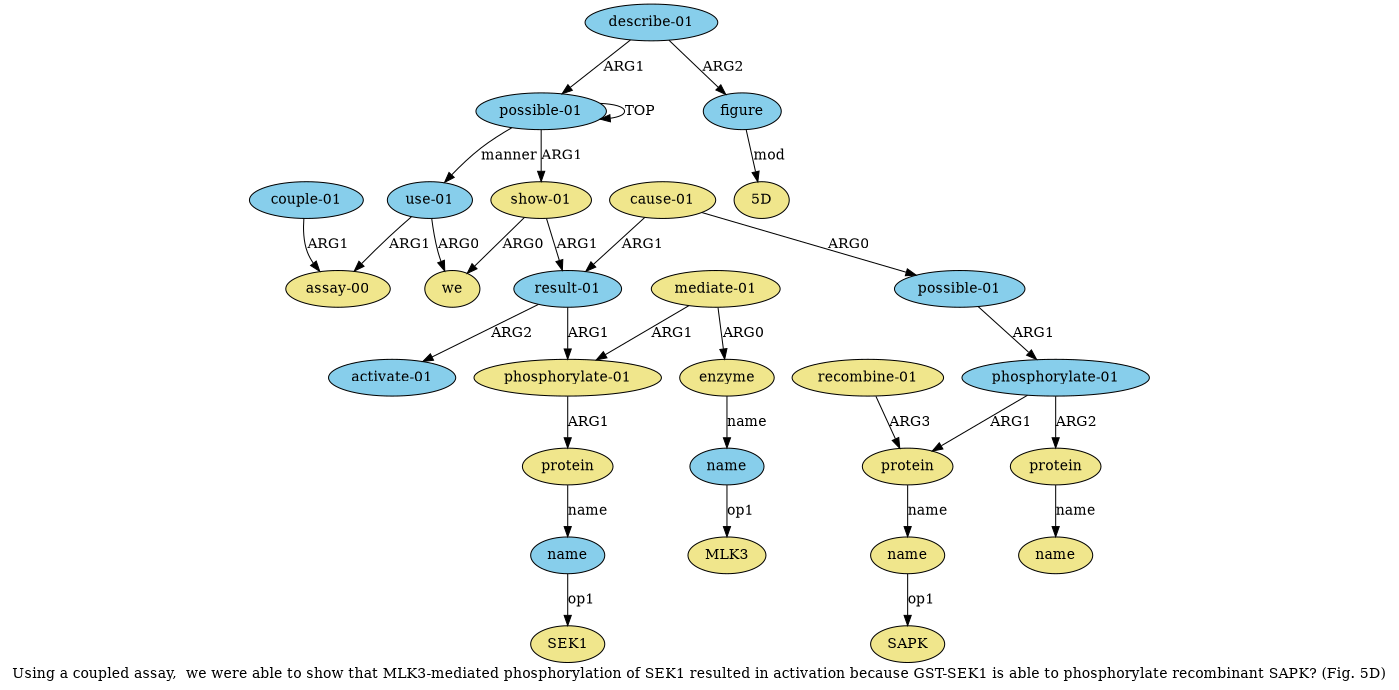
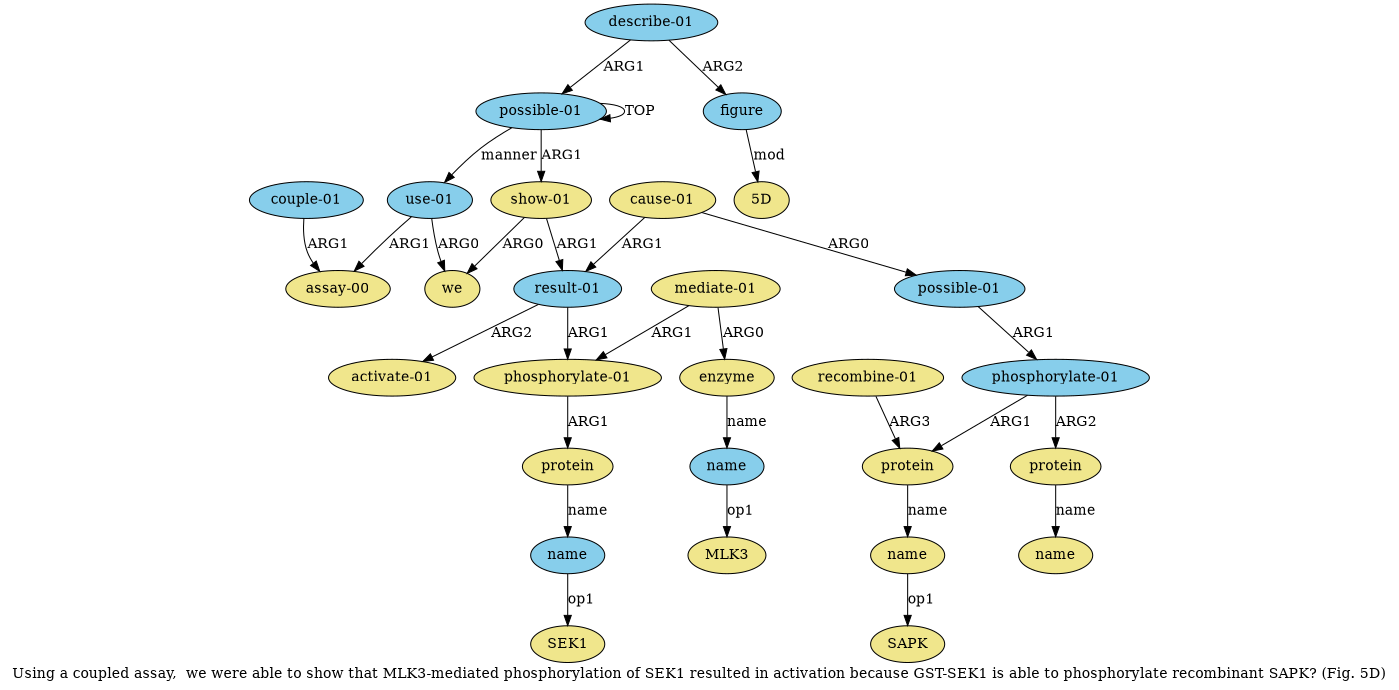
  digraph {
    label="Using a coupled assay,  we were able to show that MLK3-mediated phosphorylation of SEK1 resulted in activation because GST-SEK1 is able to phosphorylate recombinant SAPK? (Fig. 5D)"
    node [color=black fillcolor=khaki gold_ind=-1 gold_label=name style=filled test_ind=-1 test_label=name]
    edge [color=black gold_label=ARG1 test_label=ARG1]
    n1 [gold_ind=20 gold_label="assay-00" label="assay-00" test_ind=20 test_label="assay-00"]
    n2 [fillcolor=skyblue gold_ind=21 gold_label="couple-01" label="couple-01" test_ind=21 test_label="couple-01"]
    n3 [fillcolor=skyblue gold_ind=22 gold_label="describe-01" label="describe-01" test_ind=22 test_label="describe-01"]
    n4 [fillcolor=skyblue gold_ind=23 gold_label=figure label=figure test_ind=23 test_label=figure]
    n5 [fillcolor=skyblue gold_ind=0 gold_label="possible-01" label="possible-01" test_ind=0 test_label="possible-01"]
    n6 [gold_label="5D" label="5D" test_label="5D"]
    n7 [fillcolor=skyblue gold_ind=19 gold_label="use-01" label="use-01" test_ind=19 test_label="use-01"]
    n8 [gold_ind=1 gold_label="show-01" label="show-01" test_ind=1 test_label="show-01"]
    n9 [gold_ind=2 gold_label=we label=we test_ind=2 test_label=we]
    n10 [fillcolor=skyblue gold_ind=3 gold_label="result-01" label="result-01" test_ind=3 test_label="result-01"]
    n11 [gold_label=SEK1 label=SEK1 test_label=SEK1]
    n12 [gold_label=MLK3 label=MLK3 test_label=MLK3]
    n13 [gold_ind=15 label=name test_ind=15]
    n14 [gold_label=SAPK label=SAPK test_label=SAPK]
    n15 [gold_ind=14 gold_label=protein label=protein test_ind=14 test_label=protein]
    n16 [gold_ind=17 gold_label=protein label=protein test_ind=17 test_label=protein]
    n17 [gold_ind=18 label=name test_ind=18]
    n18 [gold_ind=16 gold_label="recombine-01" label="recombine-01" test_ind=16 test_label="recombine-01"]
    n19 [gold_ind=11 gold_label="cause-01" label="cause-01" test_ind=11 test_label="cause-01"]
    n20 [fillcolor=skyblue gold_ind=12 gold_label="possible-01" label="possible-01" test_ind=12 test_label="possible-01"]
    n21 [fillcolor=skyblue gold_ind=13 gold_label="phosphorylate-01" label="phosphorylate-01" test_ind=13 test_label="phosphorylate-01"]
-   n22 [fillcolor=skyblue gold_ind=10 gold_label="activate-01" label="activate-01" test_ind=10 test_label="activate-01"]
+   n22 [gold_ind=10 gold_label="activate-01" label="activate-01" test_ind=10 test_label="activate-01"]
    n23 [gold_ind=4 gold_label="phosphorylate-01" label="phosphorylate-01" test_ind=4 test_label="phosphorylate-01"]
    n24 [gold_ind=5 gold_label=protein label=protein test_ind=5 test_label=protein]
    n25 [fillcolor=skyblue gold_ind=6 label=name test_ind=6]
    n26 [gold_ind=7 gold_label="mediate-01" label="mediate-01" test_ind=7 test_label="mediate-01"]
    n27 [gold_ind=8 gold_label=enzyme label=enzyme test_ind=8 test_label=enzyme]
    n28 [fillcolor=skyblue gold_ind=9 label=name test_ind=9]
    n2 -> n1 [label=ARG1]
    n3 -> n4 [gold_label=ARG2 label=ARG2 test_label=ARG2]
    n3 -> n5 [label=ARG1]
    n4 -> n6 [gold_label=mod label=mod test_label=mod]
    n5 -> n5 [gold_label=TOP label=TOP test_label=TOP]
    n5 -> n7 [gold_label=manner label=manner test_label=manner]
    n5 -> n8 [label=ARG1]
    n7 -> n1 [label=ARG1]
    n7 -> n9 [gold_label=ARG0 label=ARG0 test_label=ARG0]
    n8 -> n9 [gold_label=ARG0 label=ARG0 test_label=ARG0]
    n8 -> n10 [label=ARG1]
    n10 -> n22 [gold_label=ARG2 label=ARG2 test_label=ARG2]
    n10 -> n23 [label=ARG1]
    n13 -> n14 [gold_label=op1 label=op1 test_label=op1]
    n15 -> n13 [gold_label=name label=name test_label=name]
    n16 -> n17 [gold_label=name label=name test_label=name]
    n18 -> n15 [gold_label=ARG3 label=ARG3 test_label=ARG3]
    n19 -> n10 [label=ARG1]
    n19 -> n20 [gold_label=ARG0 label=ARG0 test_label=ARG0]
    n20 -> n21 [label=ARG1]
    n21 -> n15 [label=ARG1]
    n21 -> n16 [gold_label=ARG2 label=ARG2 test_label=ARG2]
    n23 -> n24 [label=ARG1]
    n24 -> n25 [gold_label=name label=name test_label=name]
    n25 -> n11 [gold_label=op1 label=op1 test_label=op1]
    n26 -> n23 [label=ARG1]
    n26 -> n27 [gold_label=ARG0 label=ARG0 test_label=ARG0]
    n27 -> n28 [gold_label=name label=name test_label=name]
    n28 -> n12 [gold_label=op1 label=op1 test_label=op1]
  }
